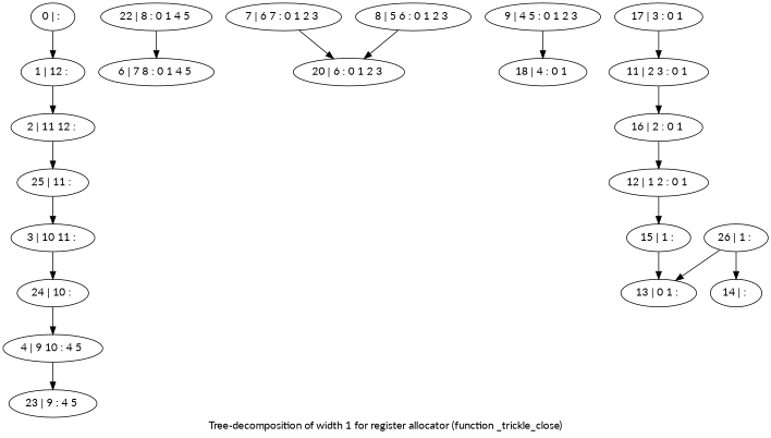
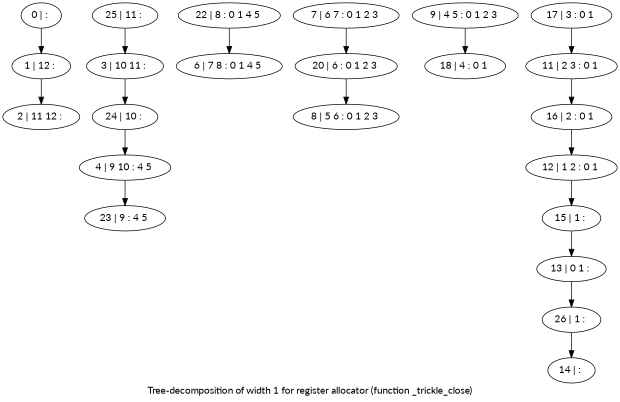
  digraph {
    fontname=Lato
    label="Tree-decomposition of width 1 for register allocator (function _trickle_close)"
    node [fontname=Lato]
    edge [fontname=Lato]
    n1 [label="0 | : "]
    n2 [label="1 | 12 : "]
    n3 [label="2 | 11 12 : "]
    n4 [label="25 | 11 : "]
    n5 [label="3 | 10 11 : "]
    n6 [label="24 | 10 : "]
    n7 [label="4 | 9 10 : 4 5 "]
    n8 [label="23 | 9 : 4 5 "]
    n9 [label="22 | 8 : 0 1 4 5 "]
    n10 [label="6 | 7 8 : 0 1 4 5 "]
    n11 [label="7 | 6 7 : 0 1 2 3 "]
    n12 [label="20 | 6 : 0 1 2 3 "]
    n13 [label="8 | 5 6 : 0 1 2 3 "]
    n14 [label="9 | 4 5 : 0 1 2 3 "]
    n15 [label="18 | 4 : 0 1 "]
    n16 [label="17 | 3 : 0 1 "]
    n17 [label="11 | 2 3 : 0 1 "]
    n18 [label="16 | 2 : 0 1 "]
    n19 [label="12 | 1 2 : 0 1 "]
    n20 [label="15 | 1 : "]
    n21 [label="13 | 0 1 : "]
    n22 [label="26 | 1 : "]
    n23 [label="14 | : "]
    n1 -> n2
    n2 -> n3
-   n3 -> n4
    n4 -> n5
    n5 -> n6
    n6 -> n7
    n7 -> n8
    n9 -> n10
    n11 -> n12
-   n13 -> n12
+   n12 -> n13
    n14 -> n15
    n16 -> n17
    n17 -> n18
    n18 -> n19
    n19 -> n20
    n20 -> n21
-   n22 -> n21
+   n21 -> n22
    n22 -> n23
  }
